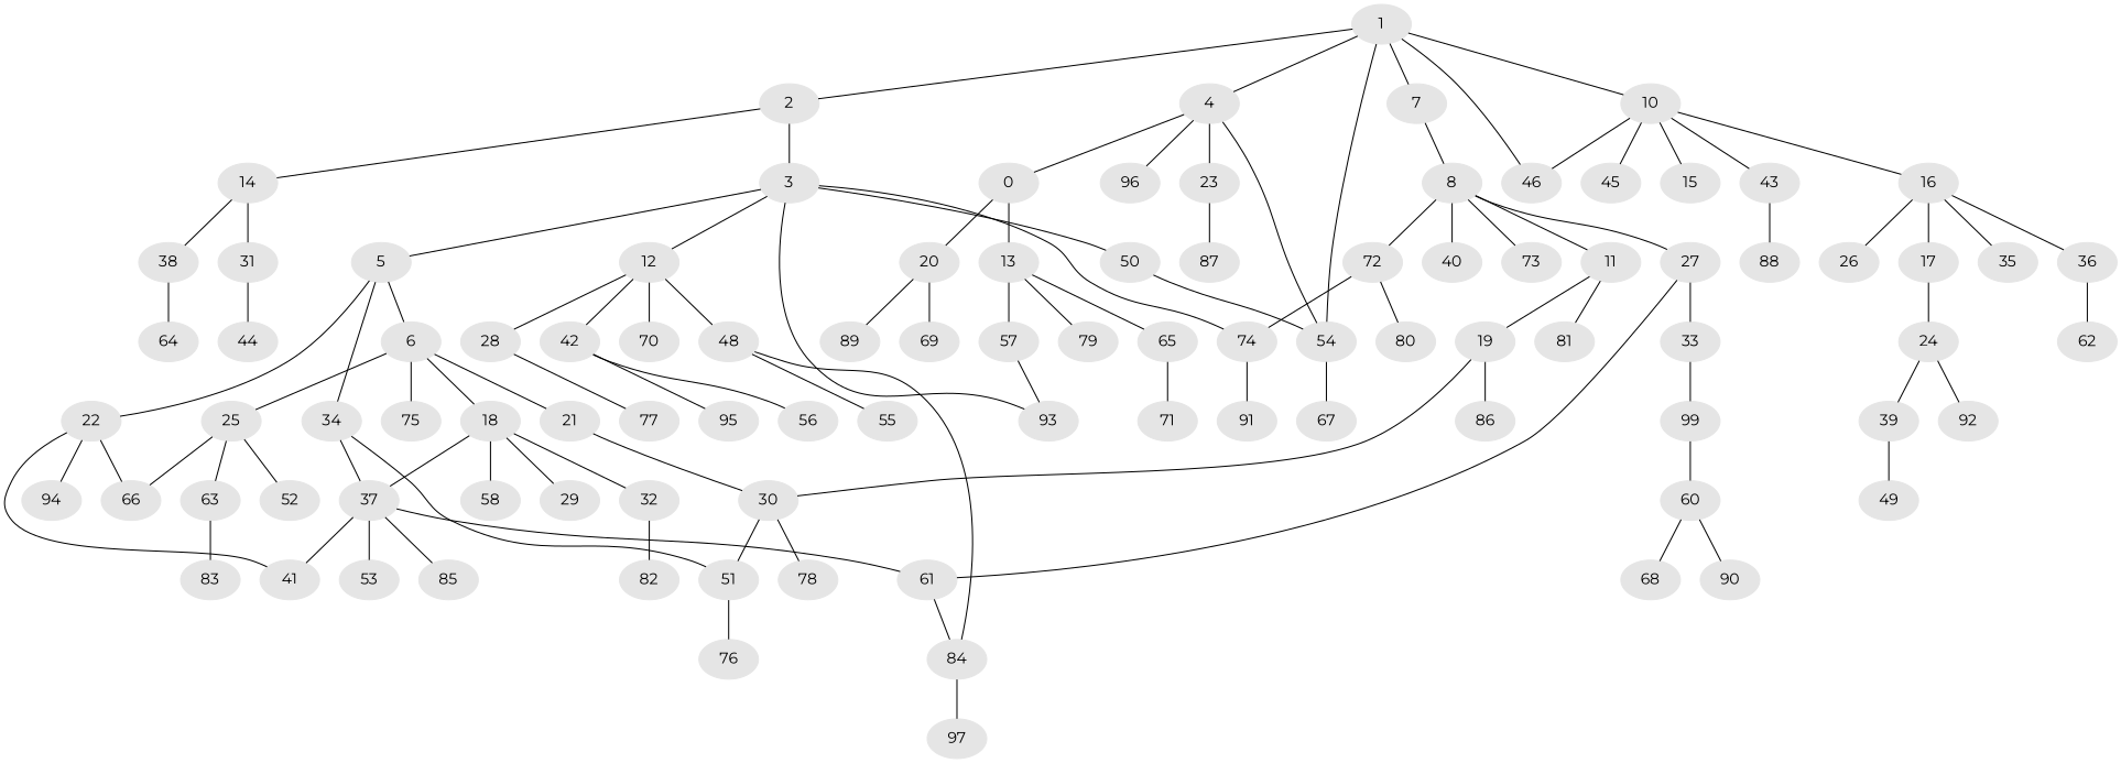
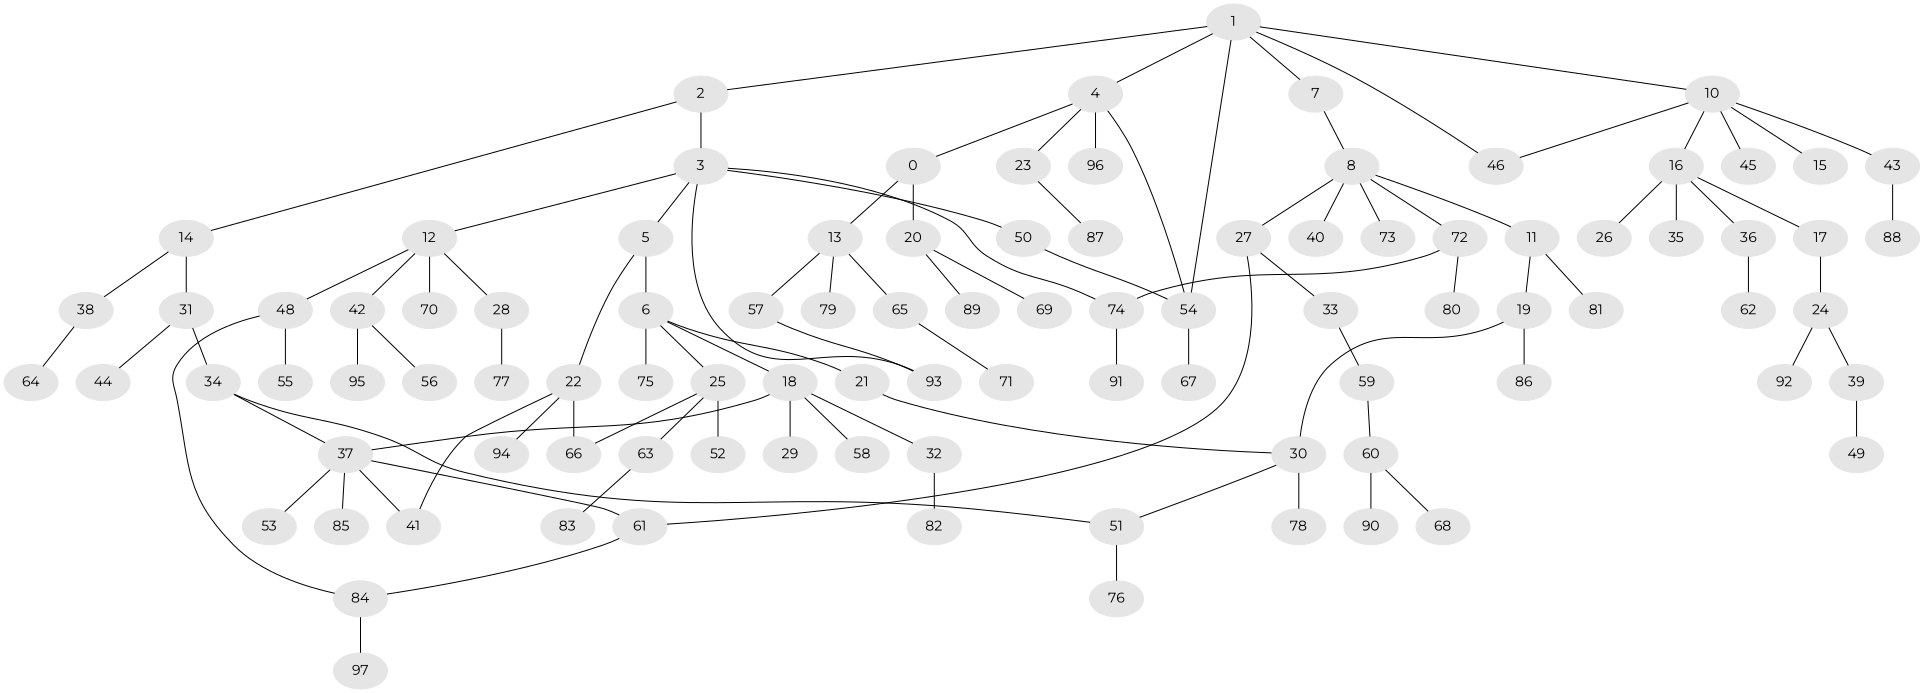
  graph {
    fontname=Montserrat
    node [color=gray90 fontname=Montserrat style=filled]
    edge [fontname=Montserrat]
    1
    2
    4
    7
    10
    46
    54
    3
    14
    n10 [label=0]
    23
    96
    8
    15
    16
    43
    45
    67
    5
    12
    50
    74
    93
    31
    38
    6
    22
    34
    28
    42
    48
    70
    91
    13
    20
    87
    25
    18
    21
    75
    66
    94
    41
    52
    63
    37
    51
    29
    32
    58
    30
    11
    27
    40
    72
    73
    19
    81
    33
    61
    80
    57
    65
    79
    69
    89
    17
    26
    35
    36
    88
    86
    77
    56
    95
    55
    84
    71
    44
    64
    24
    62
    39
    92
    82
    53
    85
    78
    49
    83
-   59 [label=99]
+   59
    76
    60
    97
    68
    90
    1 -- 2
    1 -- 4
    1 -- 7
    1 -- 10
    1 -- 46
    1 -- 54
    2 -- 3
    2 -- 14
    4 -- 54
    4 -- n10
    4 -- 23
    4 -- 96
    7 -- 8
    10 -- 46
    10 -- 15
    10 -- 16
    10 -- 43
    10 -- 45
    54 -- 67
    3 -- 5
    3 -- 12
    3 -- 50
    3 -- 74
    3 -- 93
    14 -- 31
    14 -- 38
    n10 -- 13
    n10 -- 20
    23 -- 87
    8 -- 11
    8 -- 27
    8 -- 40
    8 -- 72
    8 -- 73
    16 -- 17
    16 -- 26
    16 -- 35
    16 -- 36
    43 -- 88
    5 -- 6
    5 -- 22
-   5 -- 34
+   31 -- 34
    12 -- 28
    12 -- 42
    12 -- 48
    12 -- 70
    50 -- 54
    74 -- 91
    31 -- 44
    38 -- 64
    6 -- 25
    6 -- 18
    6 -- 21
    6 -- 75
    22 -- 66
    22 -- 94
    22 -- 41
    34 -- 37
    34 -- 51
    28 -- 77
    42 -- 56
    42 -- 95
    48 -- 55
    48 -- 84
    13 -- 57
    13 -- 65
    13 -- 79
    20 -- 69
    20 -- 89
    25 -- 66
    25 -- 52
    25 -- 63
    18 -- 37
    18 -- 29
    18 -- 32
    18 -- 58
    21 -- 30
    63 -- 83
    37 -- 41
    37 -- 61
    37 -- 53
    37 -- 85
    51 -- 76
    32 -- 82
    30 -- 51
    30 -- 78
    11 -- 19
    11 -- 81
    27 -- 33
    27 -- 61
    72 -- 74
    72 -- 80
    19 -- 30
    19 -- 86
    33 -- 59
    61 -- 84
    57 -- 93
    65 -- 71
    17 -- 24
    36 -- 62
    84 -- 97
    24 -- 39
    24 -- 92
    39 -- 49
    59 -- 60
    60 -- 68
    60 -- 90
  }
